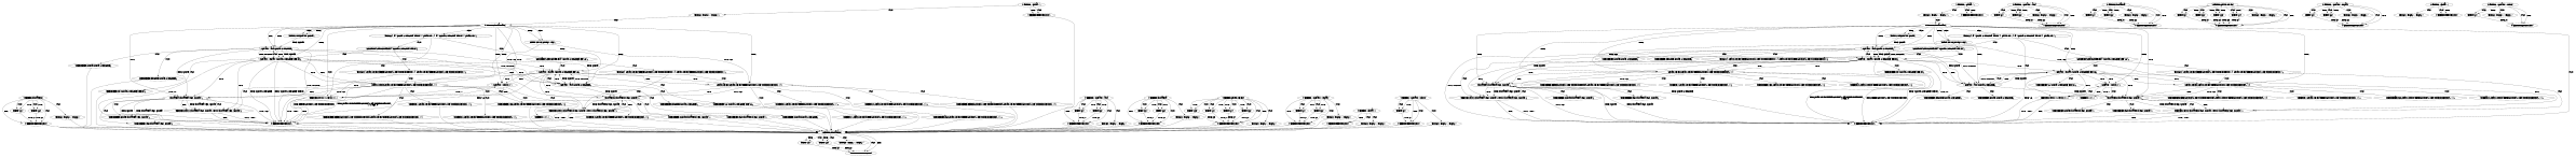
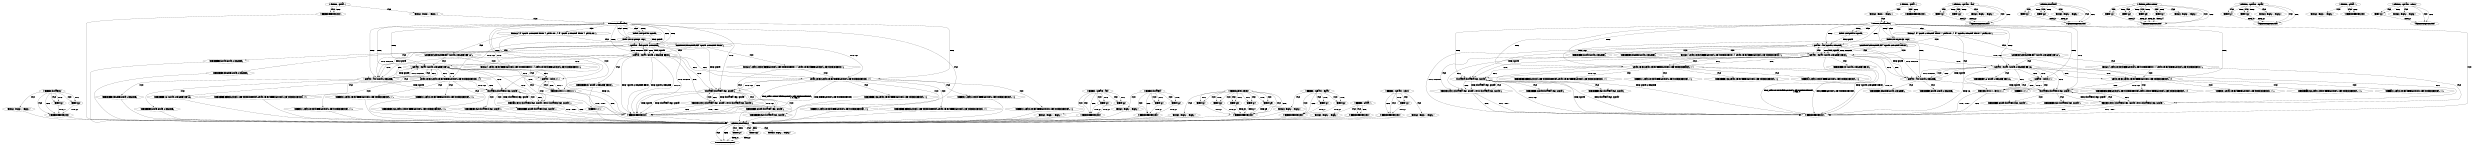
  digraph {
    n1 [label=<(METHOD,simulate_sc)>]
    n2 [label=<(PARAM,p1)>]
    n3 [label=<(PARAM,p2)>]
    n4 [label=<(BLOCK,&lt;empty&gt;,&lt;empty&gt;)>]
    n5 [label=<(METHOD_RETURN,ANY)>]
    n6 [label=<(METHOD,simulate_sc)>]
    n7 [label=<(METHOD,&lt;global&gt;)<SUB>1</SUB>>]
    n8 [label=<(BLOCK,&lt;empty&gt;,&lt;empty&gt;)<SUB>1</SUB>>]
    n9 [label=<(METHOD_RETURN,ANY)<SUB>1</SUB>>]
    n10 [label=<(METHOD,simulate_llsc)<SUB>1</SUB>>]
    n11 [label=<(PARAM,struct pt_regs *regs)<SUB>1</SUB>>]
    n12 [label=<(PARAM,unsigned int opcode)<SUB>1</SUB>>]
    n13 [label=<(BLOCK,{  	if ((opcode &amp; OPCODE) == LL) {  		perf_sw_e...,{  	if ((opcode &amp; OPCODE) == LL) {  		perf_sw_e...)<SUB>2</SUB>>]
    n14 [label=<(&lt;operator&gt;.equals,(opcode &amp; OPCODE) == LL)<SUB>3</SUB>>]
    n15 [label=<(&lt;operator&gt;.and,opcode &amp; OPCODE)<SUB>3</SUB>>]
    n16 [label=<(perf_sw_event,perf_sw_event(PERF_COUNT_SW_EMULATION_FAULTS, 	...)<SUB>4</SUB>>]
    n17 [label=<(simulate_ll,simulate_ll(regs, opcode))<SUB>6</SUB>>]
    n18 [label=<(&lt;operator&gt;.equals,(opcode &amp; OPCODE) == SC)<SUB>8</SUB>>]
    n19 [label=<(&lt;operator&gt;.and,opcode &amp; OPCODE)<SUB>8</SUB>>]
    n20 [label=<(perf_sw_event,perf_sw_event(PERF_COUNT_SW_EMULATION_FAULTS, 	...)<SUB>9</SUB>>]
    n21 [label=<(simulate_sc,simulate_sc(regs, opcode))<SUB>11</SUB>>]
    n22 [label=<(&lt;operator&gt;.minus,-1)<SUB>14</SUB>>]
    n23 [label=<(METHOD_RETURN,int)<SUB>1</SUB>>]
    n24 [label=<(CONTROL_STRUCTURE,IF,if ((opcode &amp; OPCODE) == LL))<SUB>3</SUB>>]
    n25 [label=<(CONTROL_STRUCTURE,IF,if ((opcode &amp; OPCODE) == SC))<SUB>8</SUB>>]
    n26 [label=<(RETURN,return -1;,return -1;)<SUB>14</SUB>>]
    n27 [label=<(BLOCK,{  		perf_sw_event(PERF_COUNT_SW_EMULATION_FAUL...,{  		perf_sw_event(PERF_COUNT_SW_EMULATION_FAUL...)<SUB>3</SUB>>]
    n28 [label=<(IDENTIFIER,LL,(opcode &amp; OPCODE) == LL)<SUB>3</SUB>>]
    n29 [label=<(RETURN,return simulate_ll(regs, opcode);,return simulate_ll(regs, opcode);)<SUB>6</SUB>>]
    n30 [label=<(IDENTIFIER,opcode,opcode &amp; OPCODE)<SUB>3</SUB>>]
    n31 [label=<(IDENTIFIER,OPCODE,opcode &amp; OPCODE)<SUB>3</SUB>>]
    n32 [label=<(IDENTIFIER,PERF_COUNT_SW_EMULATION_FAULTS,perf_sw_event(PERF_COUNT_SW_EMULATION_FAULTS, 	...)<SUB>4</SUB>>]
    n33 [label=<(LITERAL,1,perf_sw_event(PERF_COUNT_SW_EMULATION_FAULTS, 	...)<SUB>5</SUB>>]
    n34 [label=<(LITERAL,0,perf_sw_event(PERF_COUNT_SW_EMULATION_FAULTS, 	...)<SUB>5</SUB>>]
    n35 [label=<(IDENTIFIER,regs,perf_sw_event(PERF_COUNT_SW_EMULATION_FAULTS, 	...)<SUB>5</SUB>>]
    n36 [label=<(LITERAL,0,perf_sw_event(PERF_COUNT_SW_EMULATION_FAULTS, 	...)<SUB>5</SUB>>]
    n37 [label=<(IDENTIFIER,regs,simulate_ll(regs, opcode))<SUB>6</SUB>>]
    n38 [label=<(IDENTIFIER,opcode,simulate_ll(regs, opcode))<SUB>6</SUB>>]
    n39 [label=<(BLOCK,{  		perf_sw_event(PERF_COUNT_SW_EMULATION_FAUL...,{  		perf_sw_event(PERF_COUNT_SW_EMULATION_FAUL...)<SUB>8</SUB>>]
    n40 [label=<(IDENTIFIER,SC,(opcode &amp; OPCODE) == SC)<SUB>8</SUB>>]
    n41 [label=<(RETURN,return simulate_sc(regs, opcode);,return simulate_sc(regs, opcode);)<SUB>11</SUB>>]
    n42 [label=<(IDENTIFIER,opcode,opcode &amp; OPCODE)<SUB>8</SUB>>]
    n43 [label=<(IDENTIFIER,OPCODE,opcode &amp; OPCODE)<SUB>8</SUB>>]
    n44 [label=<(IDENTIFIER,PERF_COUNT_SW_EMULATION_FAULTS,perf_sw_event(PERF_COUNT_SW_EMULATION_FAULTS, 	...)<SUB>9</SUB>>]
    n45 [label=<(LITERAL,1,perf_sw_event(PERF_COUNT_SW_EMULATION_FAULTS, 	...)<SUB>10</SUB>>]
    n46 [label=<(LITERAL,0,perf_sw_event(PERF_COUNT_SW_EMULATION_FAULTS, 	...)<SUB>10</SUB>>]
    n47 [label=<(IDENTIFIER,regs,perf_sw_event(PERF_COUNT_SW_EMULATION_FAULTS, 	...)<SUB>10</SUB>>]
    n48 [label=<(LITERAL,0,perf_sw_event(PERF_COUNT_SW_EMULATION_FAULTS, 	...)<SUB>10</SUB>>]
    n49 [label=<(IDENTIFIER,regs,simulate_sc(regs, opcode))<SUB>11</SUB>>]
    n50 [label=<(IDENTIFIER,opcode,simulate_sc(regs, opcode))<SUB>11</SUB>>]
    n51 [label=<(LITERAL,1,-1)<SUB>14</SUB>>]
    n52 [label=<(METHOD,&lt;operator&gt;.and)>]
    n53 [label=<(PARAM,p1)>]
    n54 [label=<(PARAM,p2)>]
    n55 [label=<(BLOCK,&lt;empty&gt;,&lt;empty&gt;)>]
    n56 [label=<(METHOD_RETURN,ANY)>]
    n57 [label=<(METHOD,simulate_ll)>]
    n58 [label=<(PARAM,p1)>]
    n59 [label=<(PARAM,p2)>]
    n60 [label=<(BLOCK,&lt;empty&gt;,&lt;empty&gt;)>]
    n61 [label=<(METHOD_RETURN,ANY)>]
    n62 [label=<(METHOD,perf_sw_event)>]
    n63 [label=<(PARAM,p1)>]
    n64 [label=<(PARAM,p2)>]
    n65 [label=<(PARAM,p3)>]
    n66 [label=<(PARAM,p4)>]
+   n67 [label=<(PARAM,p5)>]
    n68 [label=<(BLOCK,&lt;empty&gt;,&lt;empty&gt;)>]
    n69 [label=<(METHOD_RETURN,ANY)>]
    n70 [label=<(METHOD,&lt;operator&gt;.equals)>]
    n71 [label=<(PARAM,p1)>]
    n72 [label=<(PARAM,p2)>]
    n73 [label=<(BLOCK,&lt;empty&gt;,&lt;empty&gt;)>]
    n74 [label=<(METHOD_RETURN,ANY)>]
    n75 [label=<(METHOD,&lt;global&gt;)<SUB>1</SUB>>]
    n76 [label=<(BLOCK,&lt;empty&gt;,&lt;empty&gt;)>]
    n77 [label=<(METHOD_RETURN,ANY)>]
    n78 [label=<(METHOD,&lt;operator&gt;.minus)>]
    n79 [label=<(PARAM,p1)>]
    n80 [label=<(BLOCK,&lt;empty&gt;,&lt;empty&gt;)>]
    n81 [label=<(METHOD_RETURN,ANY)>]
    n82 [label=<(PARAM,p1)>]
    n83 [label=<(PARAM,p2)>]
    n84 [label=<(BLOCK,&lt;empty&gt;,&lt;empty&gt;)>]
    n85 [label=<(METHOD_RETURN,ANY)>]
    n86 [label=<(METHOD,&lt;global&gt;)<SUB>1</SUB>>]
    n87 [label=<(BLOCK,&lt;empty&gt;,&lt;empty&gt;)<SUB>1</SUB>>]
    n88 [label=<(METHOD_RETURN,ANY)<SUB>1</SUB>>]
    n89 [label=<(METHOD,simulate_llsc)<SUB>1</SUB>>]
    n90 [label=<(PARAM,struct pt_regs *regs)<SUB>1</SUB>>]
    n91 [label=<(PARAM,unsigned int opcode)<SUB>1</SUB>>]
    n92 [label=<(BLOCK,{  	if ((opcode &amp; OPCODE) == LL) {  		perf_sw_e...,{  	if ((opcode &amp; OPCODE) == LL) {  		perf_sw_e...)<SUB>2</SUB>>]
    n93 [label=<(&lt;operator&gt;.equals,(opcode &amp; OPCODE) == LL)<SUB>3</SUB>>]
    n94 [label=<(&lt;operator&gt;.and,opcode &amp; OPCODE)<SUB>3</SUB>>]
    n95 [label=<(perf_sw_event,perf_sw_event(PERF_COUNT_SW_EMULATION_FAULTS, 	...)<SUB>4</SUB>>]
    n96 [label=<(simulate_ll,simulate_ll(regs, opcode))<SUB>6</SUB>>]
    n97 [label=<(&lt;operator&gt;.equals,(opcode &amp; OPCODE) == SC)<SUB>8</SUB>>]
    n98 [label=<(&lt;operator&gt;.and,opcode &amp; OPCODE)<SUB>8</SUB>>]
    n99 [label=<(perf_sw_event,perf_sw_event(PERF_COUNT_SW_EMULATION_FAULTS, 	...)<SUB>9</SUB>>]
    n100 [label=<(simulate_sc,simulate_sc(regs, opcode))<SUB>11</SUB>>]
    n101 [label=<(&lt;operator&gt;.minus,-1)<SUB>14</SUB>>]
    n102 [label=<(METHOD_RETURN,int)<SUB>1</SUB>>]
    n103 [label=<(CONTROL_STRUCTURE,IF,if ((opcode &amp; OPCODE) == LL))<SUB>3</SUB>>]
    n104 [label=<(CONTROL_STRUCTURE,IF,if ((opcode &amp; OPCODE) == SC))<SUB>8</SUB>>]
    n105 [label=<(RETURN,return -1;,return -1;)<SUB>14</SUB>>]
    n106 [label=<(BLOCK,{  		perf_sw_event(PERF_COUNT_SW_EMULATION_FAUL...,{  		perf_sw_event(PERF_COUNT_SW_EMULATION_FAUL...)<SUB>3</SUB>>]
    n107 [label=<(IDENTIFIER,LL,(opcode &amp; OPCODE) == LL)<SUB>3</SUB>>]
    n108 [label=<(RETURN,return simulate_ll(regs, opcode);,return simulate_ll(regs, opcode);)<SUB>6</SUB>>]
    n109 [label=<(IDENTIFIER,opcode,opcode &amp; OPCODE)<SUB>3</SUB>>]
    n110 [label=<(IDENTIFIER,OPCODE,opcode &amp; OPCODE)<SUB>3</SUB>>]
    n111 [label=<(IDENTIFIER,PERF_COUNT_SW_EMULATION_FAULTS,perf_sw_event(PERF_COUNT_SW_EMULATION_FAULTS, 	...)<SUB>4</SUB>>]
    n112 [label=<(LITERAL,1,perf_sw_event(PERF_COUNT_SW_EMULATION_FAULTS, 	...)<SUB>5</SUB>>]
    n113 [label=<(IDENTIFIER,regs,perf_sw_event(PERF_COUNT_SW_EMULATION_FAULTS, 	...)<SUB>5</SUB>>]
    n114 [label=<(LITERAL,0,perf_sw_event(PERF_COUNT_SW_EMULATION_FAULTS, 	...)<SUB>5</SUB>>]
    n115 [label=<(IDENTIFIER,regs,simulate_ll(regs, opcode))<SUB>6</SUB>>]
    n116 [label=<(IDENTIFIER,opcode,simulate_ll(regs, opcode))<SUB>6</SUB>>]
    n117 [label=<(BLOCK,{  		perf_sw_event(PERF_COUNT_SW_EMULATION_FAUL...,{  		perf_sw_event(PERF_COUNT_SW_EMULATION_FAUL...)<SUB>8</SUB>>]
    n118 [label=<(IDENTIFIER,SC,(opcode &amp; OPCODE) == SC)<SUB>8</SUB>>]
    n119 [label=<(RETURN,return simulate_sc(regs, opcode);,return simulate_sc(regs, opcode);)<SUB>11</SUB>>]
    n120 [label=<(IDENTIFIER,opcode,opcode &amp; OPCODE)<SUB>8</SUB>>]
    n121 [label=<(IDENTIFIER,OPCODE,opcode &amp; OPCODE)<SUB>8</SUB>>]
    n122 [label=<(IDENTIFIER,PERF_COUNT_SW_EMULATION_FAULTS,perf_sw_event(PERF_COUNT_SW_EMULATION_FAULTS, 	...)<SUB>9</SUB>>]
    n123 [label=<(LITERAL,1,perf_sw_event(PERF_COUNT_SW_EMULATION_FAULTS, 	...)<SUB>10</SUB>>]
    n124 [label=<(IDENTIFIER,regs,perf_sw_event(PERF_COUNT_SW_EMULATION_FAULTS, 	...)<SUB>10</SUB>>]
    n125 [label=<(LITERAL,0,perf_sw_event(PERF_COUNT_SW_EMULATION_FAULTS, 	...)<SUB>10</SUB>>]
    n126 [label=<(IDENTIFIER,regs,simulate_sc(regs, opcode))<SUB>11</SUB>>]
    n127 [label=<(IDENTIFIER,opcode,simulate_sc(regs, opcode))<SUB>11</SUB>>]
    n128 [label=<(LITERAL,1,-1)<SUB>14</SUB>>]
    n129 [label=<(METHOD,&lt;operator&gt;.and)>]
    n130 [label=<(PARAM,p1)>]
    n131 [label=<(PARAM,p2)>]
    n132 [label=<(BLOCK,&lt;empty&gt;,&lt;empty&gt;)>]
    n133 [label=<(METHOD_RETURN,ANY)>]
    n134 [label=<(METHOD,simulate_ll)>]
    n135 [label=<(PARAM,p1)>]
    n136 [label=<(PARAM,p2)>]
    n137 [label=<(BLOCK,&lt;empty&gt;,&lt;empty&gt;)>]
    n138 [label=<(METHOD_RETURN,ANY)>]
    n139 [label=<(METHOD,perf_sw_event)>]
    n140 [label=<(PARAM,p1)>]
    n141 [label=<(PARAM,p2)>]
    n142 [label=<(PARAM,p3)>]
    n143 [label=<(PARAM,p4)>]
    n144 [label=<(BLOCK,&lt;empty&gt;,&lt;empty&gt;)>]
    n145 [label=<(METHOD_RETURN,ANY)>]
    n146 [label=<(METHOD,&lt;operator&gt;.equals)>]
    n147 [label=<(PARAM,p1)>]
    n148 [label=<(PARAM,p2)>]
    n149 [label=<(BLOCK,&lt;empty&gt;,&lt;empty&gt;)>]
    n150 [label=<(METHOD_RETURN,ANY)>]
    n151 [label=<(METHOD,&lt;global&gt;)<SUB>1</SUB>>]
    n152 [label=<(BLOCK,&lt;empty&gt;,&lt;empty&gt;)>]
    n153 [label=<(METHOD_RETURN,ANY)>]
    n154 [label=<(METHOD,&lt;operator&gt;.minus)>]
    n155 [label=<(PARAM,p1)>]
    n156 [label=<(BLOCK,&lt;empty&gt;,&lt;empty&gt;)>]
    n157 [label=<(METHOD_RETURN,ANY)>]
    n1 -> n2 [label="AST: "]
    n1 -> n2 [label="DDG: "]
    n1 -> n3 [label="AST: "]
    n1 -> n3 [label="DDG: "]
    n1 -> n4 [label="AST: "]
    n1 -> n5 [label="AST: "]
    n1 -> n5 [label="CFG: "]
    n2 -> n5 [label="DDG: p1"]
    n3 -> n5 [label="DDG: p2"]
    n4 -> n6
    n5 -> n6
    n6 -> n82 [label="AST: "]
    n6 -> n82 [label="DDG: "]
    n6 -> n83 [label="AST: "]
    n6 -> n83 [label="DDG: "]
    n6 -> n84 [label="AST: "]
    n6 -> n85 [label="AST: "]
    n6 -> n85 [label="CFG: "]
    n7 -> n8 [label="AST: "]
    n7 -> n9 [label="AST: "]
    n7 -> n9 [label="CFG: "]
    n8 -> n10 [label="AST: "]
    n9 -> n6
    n10 -> n11 [label="AST: "]
    n10 -> n11 [label="DDG: "]
    n10 -> n12 [label="AST: "]
    n10 -> n12 [label="DDG: "]
    n10 -> n13 [label="AST: "]
    n10 -> n14 [label="DDG: "]
    n10 -> n15 [label="CFG: "]
    n10 -> n15 [label="DDG: "]
    n10 -> n16 [label="DDG: "]
    n10 -> n17 [label="DDG: "]
    n10 -> n18 [label="DDG: "]
    n10 -> n19 [label="DDG: "]
    n10 -> n20 [label="DDG: "]
    n10 -> n21 [label="DDG: "]
    n10 -> n22 [label="DDG: "]
    n10 -> n23 [label="AST: "]
    n11 -> n16 [label="DDG: regs"]
    n11 -> n20 [label="DDG: regs"]
    n12 -> n15 [label="DDG: opcode"]
    n13 -> n24 [label="AST: "]
    n13 -> n25 [label="AST: "]
    n13 -> n26 [label="AST: "]
    n14 -> n15 [label="AST: "]
    n14 -> n16 [label="CFG: "]
    n14 -> n16 [label="CDG: "]
    n14 -> n17 [label="CDG: "]
    n14 -> n18 [label="CDG: "]
    n14 -> n19 [label="CFG: "]
    n14 -> n19 [label="CDG: "]
    n14 -> n23 [label="DDG: opcode &amp; OPCODE"]
    n14 -> n23 [label="DDG: (opcode &amp; OPCODE) == LL"]
    n14 -> n23 [label="DDG: LL"]
    n14 -> n28 [label="AST: "]
    n14 -> n29 [label="CDG: "]
    n15 -> n14 [label="CFG: "]
    n15 -> n14 [label="DDG: opcode"]
    n15 -> n14 [label="DDG: OPCODE"]
    n15 -> n17 [label="DDG: opcode"]
    n15 -> n19 [label="DDG: opcode"]
    n15 -> n19 [label="DDG: OPCODE"]
    n15 -> n23 [label="DDG: OPCODE"]
    n15 -> n30 [label="AST: "]
    n15 -> n31 [label="AST: "]
    n16 -> n17 [label="CFG: "]
    n16 -> n17 [label="DDG: regs"]
    n16 -> n23 [label="DDG: PERF_COUNT_SW_EMULATION_FAULTS"]
    n16 -> n23 [label="DDG: perf_sw_event(PERF_COUNT_SW_EMULATION_FAULTS,\n				1, 0, regs, 0)"]
    n16 -> n32 [label="AST: "]
    n16 -> n33 [label="AST: "]
    n16 -> n34 [label="AST: "]
    n16 -> n35 [label="AST: "]
    n16 -> n36 [label="AST: "]
    n17 -> n23 [label="DDG: regs"]
    n17 -> n23 [label="DDG: opcode"]
    n17 -> n23 [label="DDG: simulate_ll(regs, opcode)"]
    n17 -> n29 [label="CFG: "]
    n17 -> n29 [label="DDG: simulate_ll(regs, opcode)"]
    n17 -> n37 [label="AST: "]
    n17 -> n38 [label="AST: "]
    n18 -> n19 [label="AST: "]
    n18 -> n20 [label="CFG: "]
    n18 -> n20 [label="CDG: "]
    n18 -> n21 [label="CDG: "]
    n18 -> n22 [label="CFG: "]
    n18 -> n22 [label="CDG: "]
    n18 -> n23 [label="DDG: SC"]
    n18 -> n26 [label="CDG: "]
    n18 -> n40 [label="AST: "]
    n18 -> n41 [label="CDG: "]
    n19 -> n18 [label="CFG: "]
    n19 -> n18 [label="DDG: opcode"]
    n19 -> n18 [label="DDG: OPCODE"]
    n19 -> n21 [label="DDG: opcode"]
    n19 -> n42 [label="AST: "]
    n19 -> n43 [label="AST: "]
    n20 -> n21 [label="CFG: "]
    n20 -> n21 [label="DDG: regs"]
    n20 -> n44 [label="AST: "]
    n20 -> n45 [label="AST: "]
    n20 -> n46 [label="AST: "]
    n20 -> n47 [label="AST: "]
    n20 -> n48 [label="AST: "]
    n21 -> n41 [label="CFG: "]
    n21 -> n41 [label="DDG: simulate_sc(regs, opcode)"]
    n21 -> n49 [label="AST: "]
    n21 -> n50 [label="AST: "]
    n22 -> n26 [label="CFG: "]
    n22 -> n26 [label="DDG: -1"]
    n22 -> n51 [label="AST: "]
    n23 -> n6
    n24 -> n14 [label="AST: "]
    n24 -> n27 [label="AST: "]
    n25 -> n18 [label="AST: "]
    n25 -> n39 [label="AST: "]
    n26 -> n22 [label="AST: "]
    n26 -> n23 [label="CFG: "]
    n26 -> n23 [label="DDG: &lt;RET&gt;"]
    n27 -> n16 [label="AST: "]
    n27 -> n29 [label="AST: "]
    n28 -> n6
    n29 -> n17 [label="AST: "]
    n29 -> n23 [label="CFG: "]
    n29 -> n23 [label="DDG: &lt;RET&gt;"]
    n30 -> n6
    n31 -> n6
    n32 -> n6
    n33 -> n6
    n34 -> n6
    n35 -> n6
    n36 -> n6
    n37 -> n6
    n38 -> n6
    n39 -> n20 [label="AST: "]
    n39 -> n41 [label="AST: "]
    n40 -> n6
    n41 -> n21 [label="AST: "]
    n41 -> n23 [label="CFG: "]
    n41 -> n23 [label="DDG: &lt;RET&gt;"]
    n42 -> n6
    n43 -> n6
    n44 -> n6
    n45 -> n6
    n46 -> n6
    n47 -> n6
    n48 -> n6
    n49 -> n6
    n50 -> n6
    n51 -> n6
    n52 -> n53 [label="AST: "]
    n52 -> n53 [label="DDG: "]
    n52 -> n54 [label="AST: "]
    n52 -> n54 [label="DDG: "]
    n52 -> n55 [label="AST: "]
    n52 -> n56 [label="AST: "]
    n52 -> n56 [label="CFG: "]
    n53 -> n56 [label="DDG: p1"]
    n54 -> n56 [label="DDG: p2"]
    n55 -> n6
    n56 -> n6
    n57 -> n58 [label="AST: "]
    n57 -> n58 [label="DDG: "]
    n57 -> n59 [label="AST: "]
    n57 -> n59 [label="DDG: "]
    n57 -> n60 [label="AST: "]
    n57 -> n61 [label="AST: "]
    n57 -> n61 [label="CFG: "]
    n58 -> n61 [label="DDG: p1"]
    n59 -> n61 [label="DDG: p2"]
    n60 -> n6
    n61 -> n6
    n62 -> n63 [label="AST: "]
    n62 -> n63 [label="DDG: "]
    n62 -> n64 [label="AST: "]
    n62 -> n64 [label="DDG: "]
    n62 -> n65 [label="AST: "]
    n62 -> n65 [label="DDG: "]
    n62 -> n66 [label="AST: "]
    n62 -> n66 [label="DDG: "]
+   n62 -> n67 [label="AST: "]
+   n62 -> n67 [label="DDG: "]
    n62 -> n68 [label="AST: "]
    n62 -> n69 [label="AST: "]
    n62 -> n69 [label="CFG: "]
    n63 -> n69 [label="DDG: p1"]
    n64 -> n69 [label="DDG: p2"]
    n65 -> n69 [label="DDG: p3"]
    n66 -> n69 [label="DDG: p4"]
+   n67 -> n69 [label="DDG: p5"]
    n68 -> n6
    n69 -> n6
    n70 -> n71 [label="AST: "]
    n70 -> n71 [label="DDG: "]
    n70 -> n72 [label="AST: "]
    n70 -> n72 [label="DDG: "]
    n70 -> n73 [label="AST: "]
    n70 -> n74 [label="AST: "]
    n70 -> n74 [label="CFG: "]
    n71 -> n74 [label="DDG: p1"]
    n72 -> n74 [label="DDG: p2"]
    n73 -> n6
    n74 -> n6
    n75 -> n76 [label="AST: "]
    n75 -> n77 [label="AST: "]
    n75 -> n77 [label="CFG: "]
    n76 -> n6
    n77 -> n6
    n78 -> n79 [label="AST: "]
    n78 -> n79 [label="DDG: "]
    n78 -> n80 [label="AST: "]
    n78 -> n81 [label="AST: "]
    n78 -> n81 [label="CFG: "]
    n79 -> n81 [label="DDG: p1"]
    n80 -> n6
    n81 -> n6
    n82 -> n85 [label="DDG: p1"]
    n83 -> n85 [label="DDG: p2"]
    n86 -> n87 [label="AST: "]
    n86 -> n88 [label="AST: "]
    n86 -> n88 [label="CFG: "]
    n87 -> n89 [label="AST: "]
    n89 -> n90 [label="AST: "]
    n89 -> n90 [label="DDG: "]
    n89 -> n91 [label="AST: "]
    n89 -> n91 [label="DDG: "]
    n89 -> n92 [label="AST: "]
    n89 -> n93 [label="DDG: "]
    n89 -> n94 [label="CFG: "]
    n89 -> n94 [label="DDG: "]
    n89 -> n95 [label="DDG: "]
    n89 -> n96 [label="DDG: "]
    n89 -> n97 [label="DDG: "]
    n89 -> n98 [label="DDG: "]
    n89 -> n99 [label="DDG: "]
    n89 -> n100 [label="DDG: "]
    n89 -> n101 [label="DDG: "]
    n89 -> n102 [label="AST: "]
    n90 -> n95 [label="DDG: regs"]
    n90 -> n99 [label="DDG: regs"]
    n91 -> n94 [label="DDG: opcode"]
    n92 -> n103 [label="AST: "]
    n92 -> n104 [label="AST: "]
    n92 -> n105 [label="AST: "]
    n93 -> n94 [label="AST: "]
    n93 -> n95 [label="CFG: "]
    n93 -> n95 [label="CDG: "]
    n93 -> n96 [label="CDG: "]
    n93 -> n97 [label="CDG: "]
    n93 -> n98 [label="CFG: "]
    n93 -> n98 [label="CDG: "]
    n93 -> n102 [label="DDG: opcode &amp; OPCODE"]
    n93 -> n102 [label="DDG: (opcode &amp; OPCODE) == LL"]
    n93 -> n102 [label="DDG: LL"]
    n93 -> n107 [label="AST: "]
    n93 -> n108 [label="CDG: "]
    n94 -> n93 [label="CFG: "]
    n94 -> n93 [label="DDG: opcode"]
    n94 -> n93 [label="DDG: OPCODE"]
    n94 -> n96 [label="DDG: opcode"]
    n94 -> n98 [label="DDG: opcode"]
    n94 -> n98 [label="DDG: OPCODE"]
    n94 -> n102 [label="DDG: OPCODE"]
    n94 -> n109 [label="AST: "]
    n94 -> n110 [label="AST: "]
    n95 -> n96 [label="CFG: "]
    n95 -> n96 [label="DDG: regs"]
    n95 -> n102 [label="DDG: PERF_COUNT_SW_EMULATION_FAULTS"]
    n95 -> n102 [label="DDG: perf_sw_event(PERF_COUNT_SW_EMULATION_FAULTS,\n				1, regs, 0)"]
    n95 -> n111 [label="AST: "]
    n95 -> n112 [label="AST: "]
    n95 -> n113 [label="AST: "]
    n95 -> n114 [label="AST: "]
    n96 -> n102 [label="DDG: regs"]
    n96 -> n102 [label="DDG: opcode"]
    n96 -> n102 [label="DDG: simulate_ll(regs, opcode)"]
    n96 -> n108 [label="CFG: "]
    n96 -> n108 [label="DDG: simulate_ll(regs, opcode)"]
    n96 -> n115 [label="AST: "]
    n96 -> n116 [label="AST: "]
    n97 -> n98 [label="AST: "]
    n97 -> n99 [label="CFG: "]
    n97 -> n99 [label="CDG: "]
    n97 -> n100 [label="CDG: "]
    n97 -> n101 [label="CFG: "]
    n97 -> n101 [label="CDG: "]
    n97 -> n102 [label="DDG: SC"]
    n97 -> n105 [label="CDG: "]
    n97 -> n118 [label="AST: "]
    n97 -> n119 [label="CDG: "]
    n98 -> n97 [label="CFG: "]
    n98 -> n97 [label="DDG: opcode"]
    n98 -> n97 [label="DDG: OPCODE"]
    n98 -> n100 [label="DDG: opcode"]
    n98 -> n120 [label="AST: "]
    n98 -> n121 [label="AST: "]
    n99 -> n100 [label="CFG: "]
    n99 -> n100 [label="DDG: regs"]
    n99 -> n122 [label="AST: "]
    n99 -> n123 [label="AST: "]
    n99 -> n124 [label="AST: "]
    n99 -> n125 [label="AST: "]
    n100 -> n119 [label="CFG: "]
    n100 -> n119 [label="DDG: simulate_sc(regs, opcode)"]
    n100 -> n126 [label="AST: "]
    n100 -> n127 [label="AST: "]
    n101 -> n105 [label="CFG: "]
    n101 -> n105 [label="DDG: -1"]
    n101 -> n128 [label="AST: "]
    n103 -> n93 [label="AST: "]
    n103 -> n106 [label="AST: "]
    n104 -> n97 [label="AST: "]
    n104 -> n117 [label="AST: "]
    n105 -> n101 [label="AST: "]
    n105 -> n102 [label="CFG: "]
    n105 -> n102 [label="DDG: &lt;RET&gt;"]
    n106 -> n95 [label="AST: "]
    n106 -> n108 [label="AST: "]
    n108 -> n96 [label="AST: "]
    n108 -> n102 [label="CFG: "]
    n108 -> n102 [label="DDG: &lt;RET&gt;"]
    n117 -> n99 [label="AST: "]
    n117 -> n119 [label="AST: "]
    n119 -> n100 [label="AST: "]
    n119 -> n102 [label="CFG: "]
    n119 -> n102 [label="DDG: &lt;RET&gt;"]
    n129 -> n130 [label="AST: "]
    n129 -> n130 [label="DDG: "]
    n129 -> n131 [label="AST: "]
    n129 -> n131 [label="DDG: "]
    n129 -> n132 [label="AST: "]
    n129 -> n133 [label="AST: "]
    n129 -> n133 [label="CFG: "]
    n130 -> n133 [label="DDG: p1"]
    n131 -> n133 [label="DDG: p2"]
    n134 -> n135 [label="AST: "]
    n134 -> n135 [label="DDG: "]
    n134 -> n136 [label="AST: "]
    n134 -> n136 [label="DDG: "]
    n134 -> n137 [label="AST: "]
    n134 -> n138 [label="AST: "]
    n134 -> n138 [label="CFG: "]
    n135 -> n138 [label="DDG: p1"]
    n136 -> n138 [label="DDG: p2"]
    n139 -> n140 [label="AST: "]
    n139 -> n140 [label="DDG: "]
    n139 -> n141 [label="AST: "]
    n139 -> n141 [label="DDG: "]
    n139 -> n142 [label="AST: "]
    n139 -> n142 [label="DDG: "]
    n139 -> n143 [label="AST: "]
    n139 -> n143 [label="DDG: "]
    n139 -> n144 [label="AST: "]
    n139 -> n145 [label="AST: "]
    n139 -> n145 [label="CFG: "]
    n140 -> n145 [label="DDG: p1"]
    n141 -> n145 [label="DDG: p2"]
    n142 -> n145 [label="DDG: p3"]
    n143 -> n145 [label="DDG: p4"]
    n146 -> n147 [label="AST: "]
    n146 -> n147 [label="DDG: "]
    n146 -> n148 [label="AST: "]
    n146 -> n148 [label="DDG: "]
    n146 -> n149 [label="AST: "]
    n146 -> n150 [label="AST: "]
    n146 -> n150 [label="CFG: "]
    n147 -> n150 [label="DDG: p1"]
    n148 -> n150 [label="DDG: p2"]
    n151 -> n152 [label="AST: "]
    n151 -> n153 [label="AST: "]
    n151 -> n153 [label="CFG: "]
    n154 -> n155 [label="AST: "]
    n154 -> n155 [label="DDG: "]
    n154 -> n156 [label="AST: "]
    n154 -> n157 [label="AST: "]
    n154 -> n157 [label="CFG: "]
    n155 -> n157 [label="DDG: p1"]
  }
